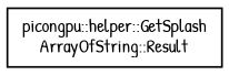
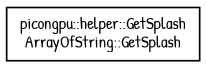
  digraph {
    rankdir=TB
    fontname="Patrick Hand"
-   n1 [color=black fillcolor=white fontname="Patrick Hand" fontsize=10 height=0.2 label="picongpu::helper::GetSplash\lArrayOfString::Result" shape=record style=filled width=0.4]
+   n1 [color=black fillcolor=white fontname="Patrick Hand" fontsize=10 height=0.2 label="picongpu::helper::GetSplash\lArrayOfString::GetSplash" shape=record style=filled width=0.4]
  }
